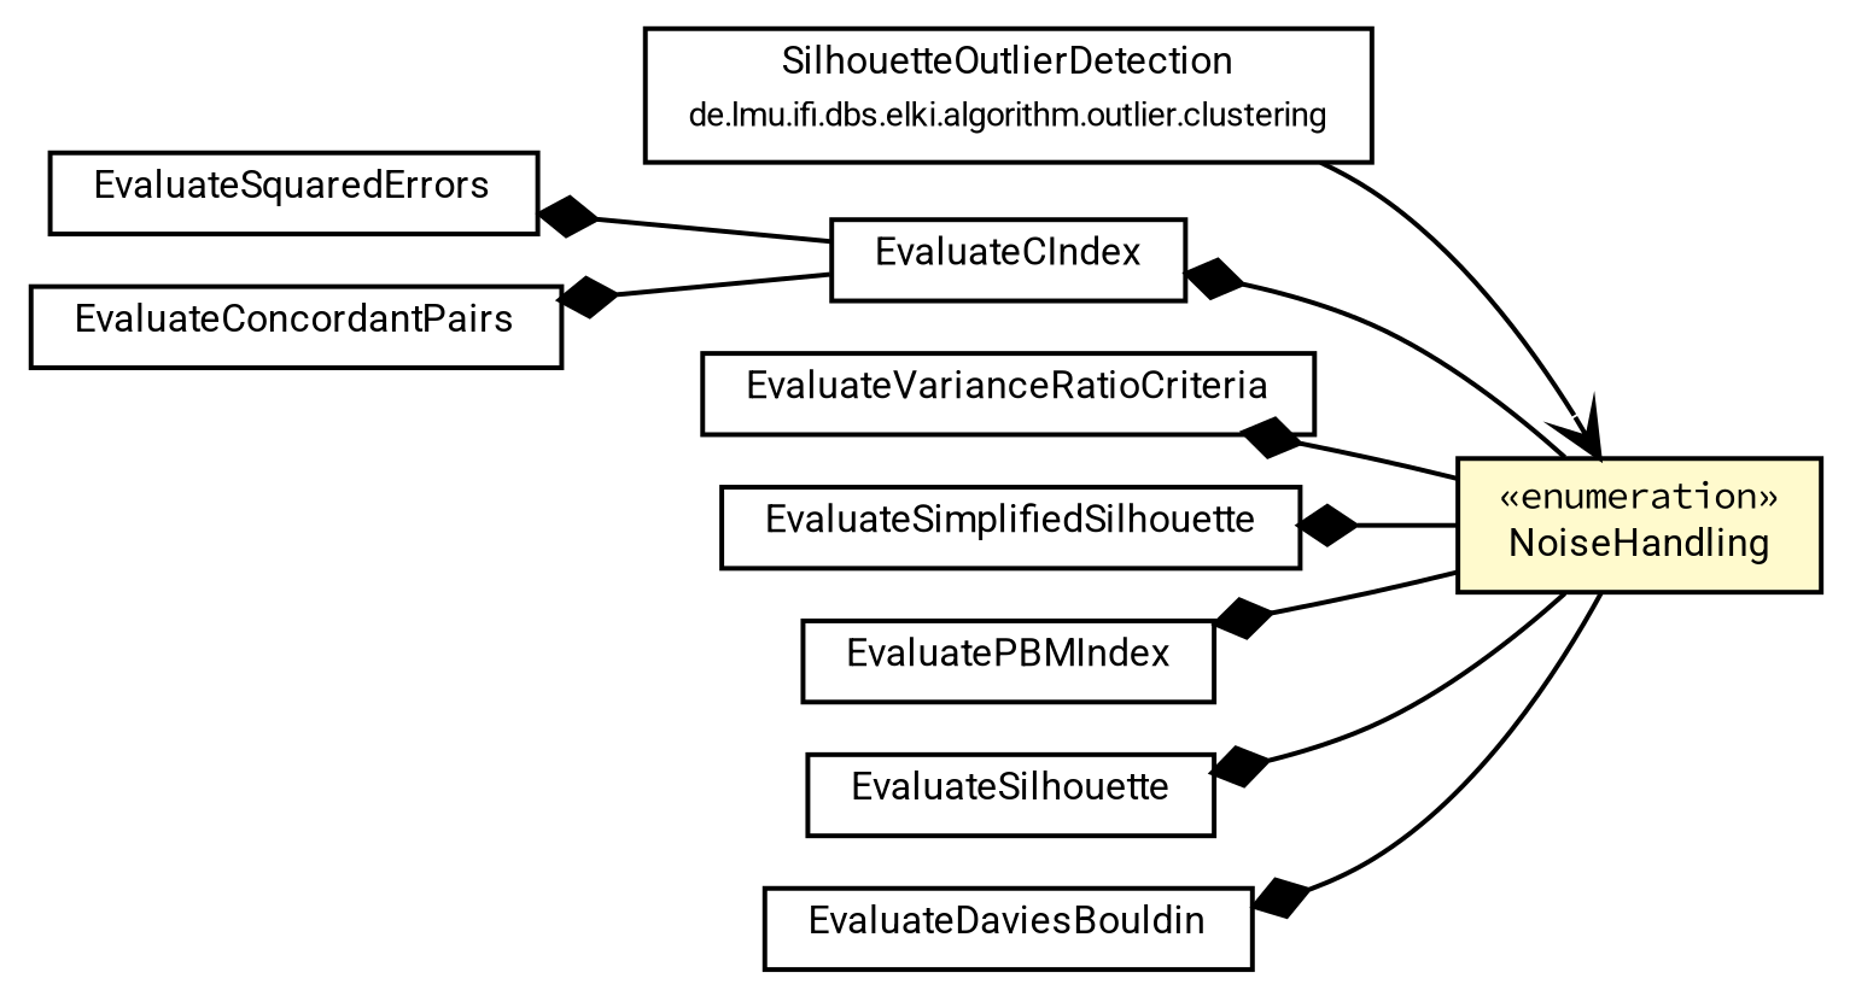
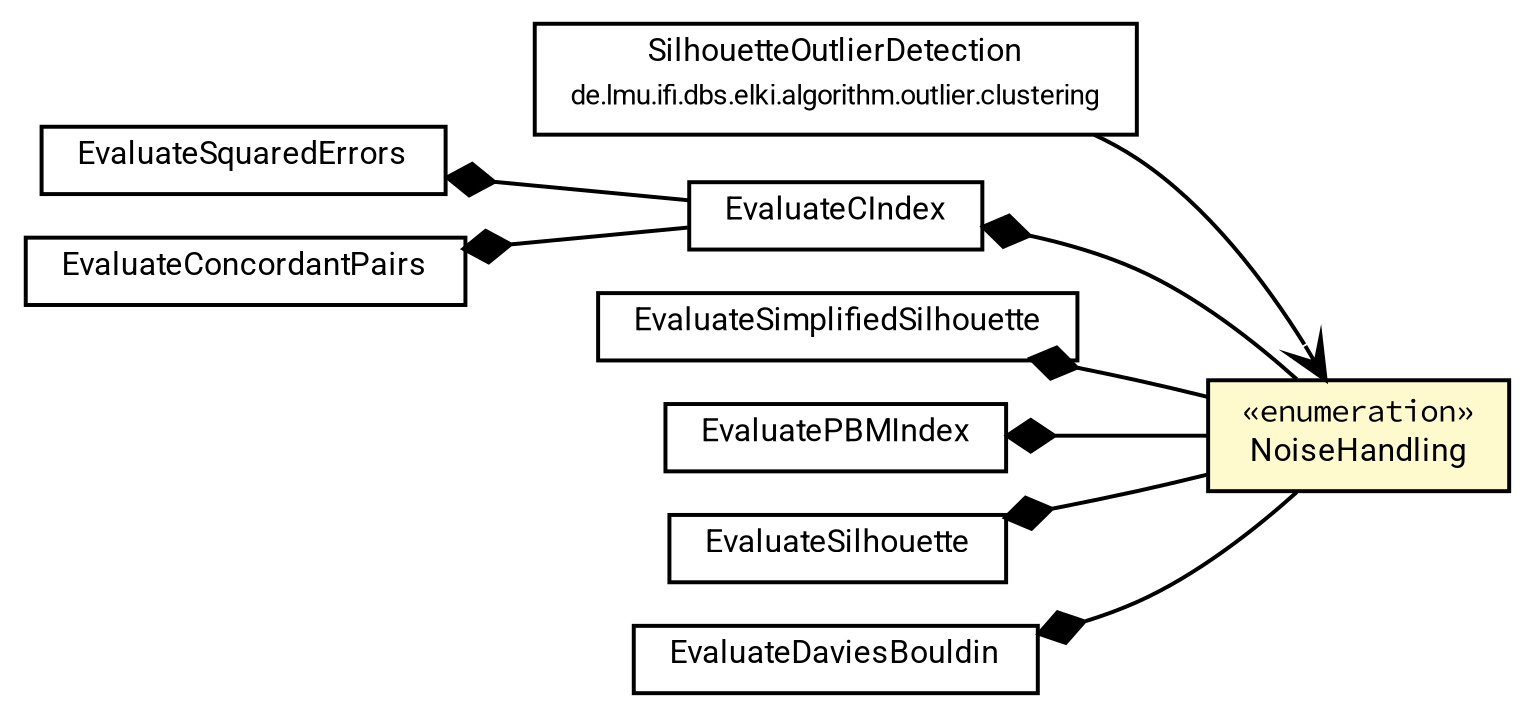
  digraph {
    fontname="Source Code Pro"
    nodesep=0.15
    rankdir=LR
    ranksep=0.25
    node [fontcolor=black fontname="Source Code Pro" fontsize=8 margin=0 shape=plaintext]
    edge [arrowhead=none color=black fontname="Source Code Pro" fontsize=7 labelfontname=Roboto labelfontsize=7 weight=6 arrowtail=diamond dir=back]
    n1 [height=0 label=<<table title="de.lmu.ifi.dbs.elki.algorithm.outlier.clustering.SilhouetteOutlierDetection" border="0" cellborder="1" cellspacing="0" cellpadding="2" href="../../../algorithm/outlier/clustering/SilhouetteOutlierDetection.html" target="_parent"> 		<tr><td><table border="0" cellspacing="0" cellpadding="1"> 		<tr><td align="center" balign="center"> <font face="Roboto">SilhouetteOutlierDetection</font> </td></tr> 		<tr><td align="center" balign="center"> <font face="Roboto" point-size="7.0">de.lmu.ifi.dbs.elki.algorithm.outlier.clustering</font> </td></tr> 		</table></td></tr> 		</table>> width=0]
    n2 [height=0 label=<<table title="de.lmu.ifi.dbs.elki.evaluation.clustering.internal.NoiseHandling" border="0" cellborder="1" cellspacing="0" cellpadding="2" bgcolor="lemonChiffon" href="NoiseHandling.html" target="_parent"> 		<tr><td><table border="0" cellspacing="0" cellpadding="1"> 		<tr><td align="center" balign="center"> &#171;enumeration&#187; </td></tr> 		<tr><td align="center" balign="center"> <font face="Roboto">NoiseHandling</font> </td></tr> 		</table></td></tr> 		</table>> width=0]
    n3 [height=0 label=<<table title="de.lmu.ifi.dbs.elki.evaluation.clustering.internal.EvaluateSquaredErrors" border="0" cellborder="1" cellspacing="0" cellpadding="2" href="EvaluateSquaredErrors.html" target="_parent"> 		<tr><td><table border="0" cellspacing="0" cellpadding="1"> 		<tr><td align="center" balign="center"> <font face="Roboto">EvaluateSquaredErrors</font> </td></tr> 		</table></td></tr> 		</table>> width=0]
    n4 [height=0 label=<<table title="de.lmu.ifi.dbs.elki.evaluation.clustering.internal.EvaluateCIndex" border="0" cellborder="1" cellspacing="0" cellpadding="2" href="EvaluateCIndex.html" target="_parent"> 		<tr><td><table border="0" cellspacing="0" cellpadding="1"> 		<tr><td align="center" balign="center"> <font face="Roboto">EvaluateCIndex</font> </td></tr> 		</table></td></tr> 		</table>> width=0]
    n5 [height=0 label=<<table title="de.lmu.ifi.dbs.elki.evaluation.clustering.internal.EvaluateConcordantPairs" border="0" cellborder="1" cellspacing="0" cellpadding="2" href="EvaluateConcordantPairs.html" target="_parent"> 		<tr><td><table border="0" cellspacing="0" cellpadding="1"> 		<tr><td align="center" balign="center"> <font face="Roboto">EvaluateConcordantPairs</font> </td></tr> 		</table></td></tr> 		</table>> width=0]
-   n6 [height=0 label=<<table title="de.lmu.ifi.dbs.elki.evaluation.clustering.internal.EvaluateVarianceRatioCriteria" border="0" cellborder="1" cellspacing="0" cellpadding="2" href="EvaluateVarianceRatioCriteria.html" target="_parent"> 		<tr><td><table border="0" cellspacing="0" cellpadding="1"> 		<tr><td align="center" balign="center"> <font face="Roboto">EvaluateVarianceRatioCriteria</font> </td></tr> 		</table></td></tr> 		</table>> width=0]
    n7 [height=0 label=<<table title="de.lmu.ifi.dbs.elki.evaluation.clustering.internal.EvaluateSimplifiedSilhouette" border="0" cellborder="1" cellspacing="0" cellpadding="2" href="EvaluateSimplifiedSilhouette.html" target="_parent"> 		<tr><td><table border="0" cellspacing="0" cellpadding="1"> 		<tr><td align="center" balign="center"> <font face="Roboto">EvaluateSimplifiedSilhouette</font> </td></tr> 		</table></td></tr> 		</table>> width=0]
    n8 [height=0 label=<<table title="de.lmu.ifi.dbs.elki.evaluation.clustering.internal.EvaluatePBMIndex" border="0" cellborder="1" cellspacing="0" cellpadding="2" href="EvaluatePBMIndex.html" target="_parent"> 		<tr><td><table border="0" cellspacing="0" cellpadding="1"> 		<tr><td align="center" balign="center"> <font face="Roboto">EvaluatePBMIndex</font> </td></tr> 		</table></td></tr> 		</table>> width=0]
    n9 [height=0 label=<<table title="de.lmu.ifi.dbs.elki.evaluation.clustering.internal.EvaluateSilhouette" border="0" cellborder="1" cellspacing="0" cellpadding="2" href="EvaluateSilhouette.html" target="_parent"> 		<tr><td><table border="0" cellspacing="0" cellpadding="1"> 		<tr><td align="center" balign="center"> <font face="Roboto">EvaluateSilhouette</font> </td></tr> 		</table></td></tr> 		</table>> width=0]
    n10 [height=0 label=<<table title="de.lmu.ifi.dbs.elki.evaluation.clustering.internal.EvaluateDaviesBouldin" border="0" cellborder="1" cellspacing="0" cellpadding="2" href="EvaluateDaviesBouldin.html" target="_parent"> 		<tr><td><table border="0" cellspacing="0" cellpadding="1"> 		<tr><td align="center" balign="center"> <font face="Roboto">EvaluateDaviesBouldin</font> </td></tr> 		</table></td></tr> 		</table>> width=0]
    n1 -> n2 [arrowhead=open weight=1 arrowtail="" dir=""]
    n3 -> n4
    n4 -> n2
    n5 -> n4
-   n6 -> n2
    n7 -> n2
    n8 -> n2
    n9 -> n2
    n10 -> n2
  }
